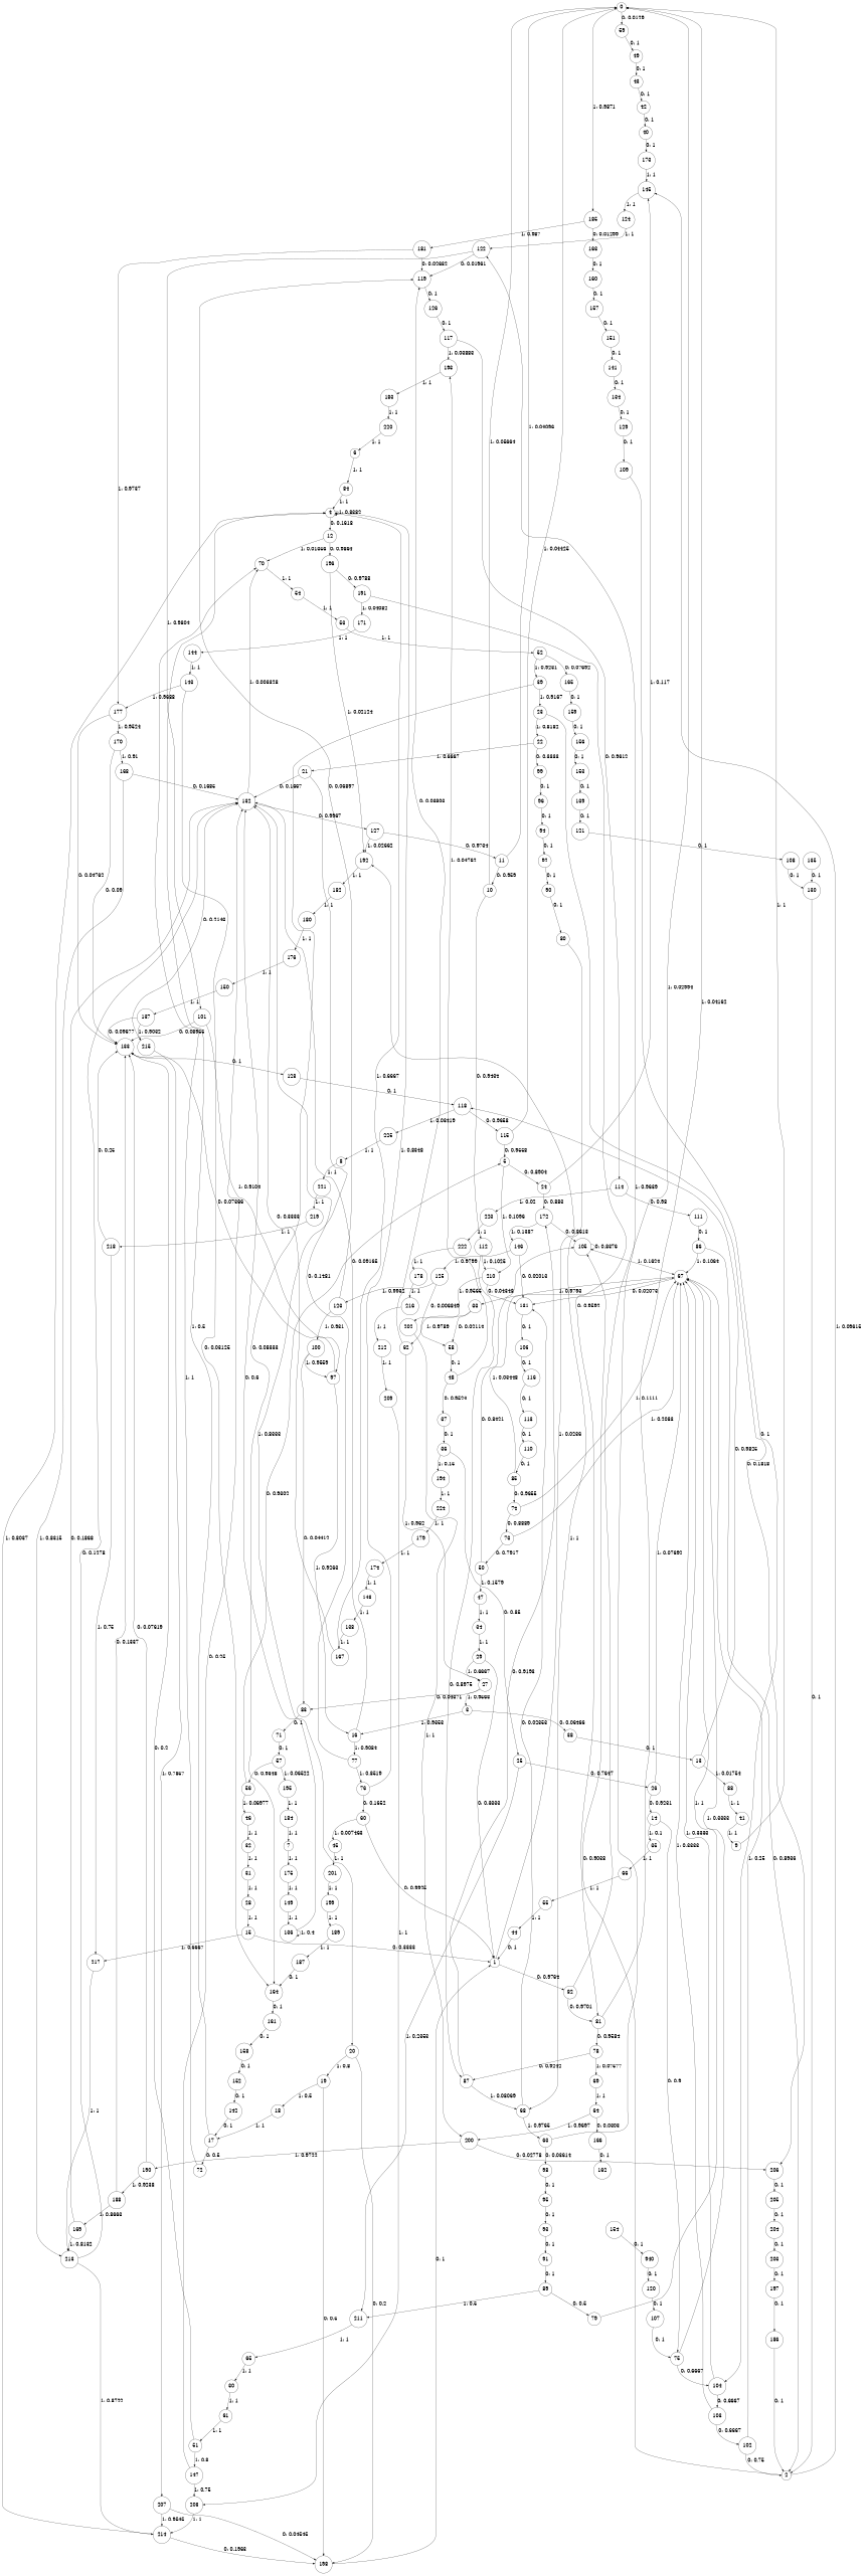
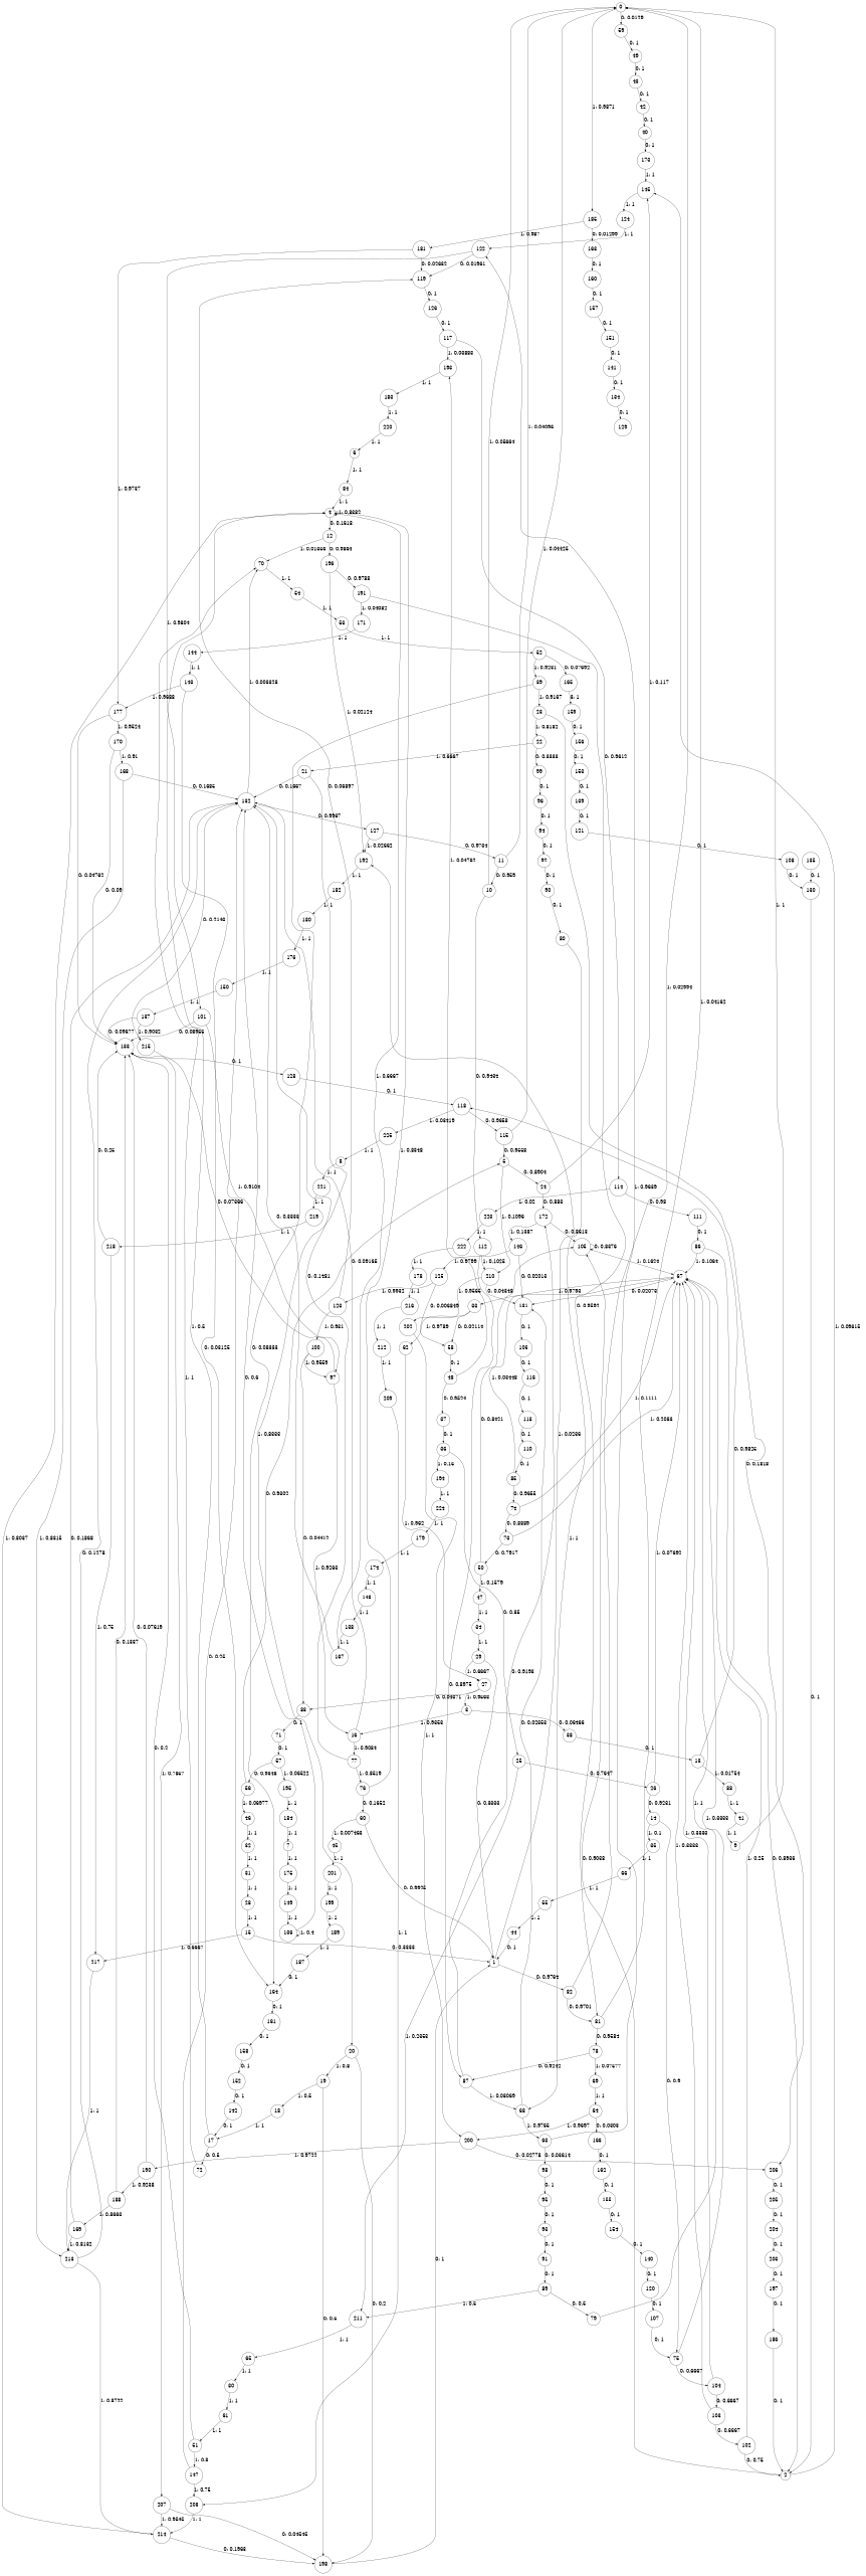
  digraph {
    node [fontsize=24 shape=circle]
    edge [fontsize=24]
    0
    59
    185
    49
    163
    181
    43
    160
    119
    177
    1
    82
    192
    81
    182
    78
    180
    2
    105
    145
    67
    124
    131
    33
    122
    3
    38
    16
    13
    132
    77
    118
    88
    70
    127
    76
    4
    12
    196
    191
    54
    5
    24
    210
    172
    202
    146
    106
    200
    6
    84
    7
    175
    149
    136
    8
    221
    219
    218
    9
    10
    112
    87
    68
    11
    171
    53
    115
    225
    41
    14
    75
    35
    104
    66
    103
    55
    15
    217
    213
    214
    60
    17
    72
    18
    19
    198
    20
    21
    22
    99
    96
    94
    23
    206
    205
    204
    125
    25
    26
    211
    65
    30
    58
    62
    27
    83
    71
    57
    28
    29
    61
    51
    133
    147
    31
    32
    48
    37
    193
    126
    34
    44
    36
    194
    224
    179
    39
    164
    161
    158
    40
    173
    42
    45
    201
    199
    189
    46
    47
    183
    220
    50
    128
    208
    52
    165
    159
    156
    56
    195
    184
    117
    63
    98
    95
    101
    93
    97
    64
    166
    162
    190
+   155
    188
    116
    69
    73
    74
    102
    79
    80
    85
    86
    89
    90
    91
    92
    100
    113
    110
    107
    108
    130
-   109
    111
    114
    223
    222
    178
    120
    121
    123
    129
    134
    135
    137
    215
    207
    138
    167
    139
-   140 [label=940]
+   140
    141
    142
    143
    170
    168
    144
    148
    150
    151
    152
    153
    154
    157
    169
    174
    176
    216
    212
    209
    186
    187
    197
    203
    0 -> 59 [label="0: 0.0129   "]
    0 -> 185 [label="1: 0.9871   "]
    59 -> 49 [label="0: 1        "]
    185 -> 163 [label="0: 0.01299  "]
    185 -> 181 [label="1: 0.987    "]
    49 -> 43 [label="0: 1        "]
    163 -> 160 [label="0: 1        "]
    181 -> 119 [label="0: 0.02632  "]
    181 -> 177 [label="1: 0.9737   "]
    43 -> 42 [label="0: 1        "]
    160 -> 157 [label="0: 1        "]
    119 -> 126 [label="0: 1        "]
    177 -> 133 [label="0: 0.04762  "]
    177 -> 170 [label="1: 0.9524   "]
    1 -> 82 [label="0: 0.9764   "]
    1 -> 192 [label="1: 0.0236   "]
    82 -> 0 [label="1: 0.02994  "]
    82 -> 81 [label="0: 0.9701   "]
    192 -> 182 [label="1: 1        "]
    81 -> 0 [label="1: 0.04162  "]
    81 -> 78 [label="0: 0.9584   "]
    182 -> 180 [label="1: 1        "]
    78 -> 87 [label="0: 0.9242   "]
    78 -> 69 [label="1: 0.07577  "]
    180 -> 176 [label="1: 1        "]
    2 -> 105 [label="0: 0.9038   "]
    2 -> 145 [label="1: 0.09615  "]
    105 -> 105 [label="0: 0.8376   "]
    105 -> 67 [label="1: 0.1624   "]
    145 -> 124 [label="1: 1        "]
    67 -> 131 [label="0: 0.02073  "]
    67 -> 33 [label="1: 0.9793   "]
    124 -> 122 [label="1: 1        "]
    131 -> 106 [label="0: 1        "]
    33 -> 58 [label="0: 0.02114  "]
    33 -> 62 [label="1: 0.9789   "]
    122 -> 119 [label="0: 0.01961  "]
    122 -> 101 [label="1: 0.9804   "]
    3 -> 38 [label="0: 0.06466  "]
    3 -> 16 [label="1: 0.9353   "]
    38 -> 13 [label="0: 1        "]
    16 -> 132 [label="0: 0.09165  "]
    16 -> 77 [label="1: 0.9084   "]
    13 -> 118 [label="0: 0.9825   "]
    13 -> 88 [label="1: 0.01754  "]
    132 -> 70 [label="1: 0.003328  "]
    132 -> 127 [label="0: 0.9967   "]
    77 -> 132 [label="0: 0.1481   "]
    77 -> 76 [label="1: 0.8519   "]
    118 -> 115 [label="0: 0.9658   "]
    118 -> 225 [label="1: 0.03419  "]
    88 -> 41 [label="1: 1        "]
    70 -> 54 [label="1: 1        "]
    127 -> 192 [label="1: 0.02662  "]
    127 -> 11 [label="0: 0.9734   "]
    76 -> 4 [label="1: 0.8348   "]
    76 -> 60 [label="0: 0.1652   "]
    4 -> 4 [label="1: 0.8382   "]
    4 -> 12 [label="0: 0.1618   "]
    12 -> 70 [label="1: 0.01356  "]
    12 -> 196 [label="0: 0.9864   "]
    196 -> 192 [label="1: 0.02124  "]
    196 -> 191 [label="0: 0.9788   "]
    191 -> 81 [label="0: 0.9592   "]
    191 -> 171 [label="1: 0.04082  "]
    54 -> 53 [label="1: 1        "]
    5 -> 24 [label="0: 0.8904   "]
    5 -> 210 [label="1: 0.1096   "]
    24 -> 145 [label="1: 0.117    "]
    24 -> 172 [label="0: 0.883    "]
    210 -> 131 [label="0: 0.04348  "]
    210 -> 202 [label="1: 0.9565   "]
    172 -> 105 [label="0: 0.8613   "]
    172 -> 146 [label="1: 0.1387   "]
    202 -> 200 [label="1: 1        "]
    146 -> 131 [label="0: 0.02013  "]
    146 -> 125 [label="1: 0.9799   "]
    106 -> 116 [label="0: 1        "]
    200 -> 206 [label="0: 0.02778  "]
    200 -> 190 [label="1: 0.9722   "]
    6 -> 84 [label="1: 1        "]
    84 -> 4 [label="1: 1        "]
    7 -> 175 [label="1: 1        "]
    175 -> 149 [label="1: 1        "]
    149 -> 136 [label="1: 1        "]
    136 -> 132 [label="0: 0.6      "]
    136 -> 136 [label="1: 0.4      "]
    8 -> 221 [label="1: 1        "]
    221 -> 219 [label="1: 1        "]
    219 -> 218 [label="1: 1        "]
    218 -> 217 [label="1: 0.75     "]
    218 -> 133 [label="0: 0.25     "]
    9 -> 0 [label="1: 1        "]
    10 -> 0 [label="1: 0.05664  "]
    10 -> 112 [label="0: 0.9434   "]
    112 -> 210 [label="1: 0.1025   "]
    112 -> 87 [label="0: 0.8975   "]
    87 -> 172 [label="0: 0.9193   "]
    87 -> 68 [label="1: 0.08069  "]
    68 -> 131 [label="0: 0.02353  "]
    68 -> 63 [label="1: 0.9765   "]
    11 -> 0 [label="1: 0.04096  "]
    11 -> 10 [label="0: 0.959    "]
    171 -> 144 [label="1: 1        "]
    53 -> 52 [label="1: 1        "]
    115 -> 0 [label="1: 0.04425  "]
    115 -> 5 [label="0: 0.9558   "]
    225 -> 8 [label="1: 1        "]
    41 -> 9 [label="1: 1        "]
    14 -> 75 [label="0: 0.9      "]
    14 -> 35 [label="1: 0.1      "]
    75 -> 67 [label="1: 0.3333   "]
    75 -> 104 [label="0: 0.6667   "]
    35 -> 66 [label="1: 1        "]
    104 -> 67 [label="1: 0.3333   "]
    104 -> 103 [label="0: 0.6667   "]
    66 -> 55 [label="1: 1        "]
    103 -> 67 [label="1: 0.3333   "]
    103 -> 102 [label="0: 0.6667   "]
    55 -> 44 [label="1: 1        "]
    15 -> 1 [label="0: 0.3333   "]
    15 -> 217 [label="1: 0.6667   "]
    217 -> 213 [label="1: 1        "]
    213 -> 132 [label="0: 0.1278   "]
    213 -> 214 [label="1: 0.8722   "]
    214 -> 4 [label="1: 0.8037   "]
    214 -> 198 [label="0: 0.1963   "]
    60 -> 1 [label="0: 0.9925   "]
    60 -> 45 [label="1: 0.007463  "]
    17 -> 4 [label="1: 0.5      "]
    17 -> 72 [label="0: 0.5      "]
    72 -> 70 [label="1: 1        "]
    18 -> 17 [label="1: 1        "]
    19 -> 18 [label="1: 0.5      "]
    19 -> 198 [label="0: 0.5      "]
    198 -> 1 [label="0: 1        "]
    20 -> 19 [label="1: 0.8      "]
    20 -> 198 [label="0: 0.2      "]
    21 -> 132 [label="0: 0.1667   "]
    21 -> 20 [label="1: 0.8333   "]
    22 -> 21 [label="1: 0.6667   "]
    22 -> 99 [label="0: 0.3333   "]
    99 -> 96 [label="0: 1        "]
    96 -> 94 [label="0: 1        "]
    94 -> 92 [label="0: 1        "]
    23 -> 22 [label="1: 0.8182   "]
    23 -> 206 [label="0: 0.1818   "]
    206 -> 205 [label="0: 1        "]
    205 -> 204 [label="0: 1        "]
    204 -> 203 [label="0: 1        "]
    125 -> 58 [label="0: 0.006849  "]
    125 -> 123 [label="1: 0.9932   "]
    25 -> 26 [label="0: 0.7647   "]
    25 -> 211 [label="1: 0.2353   "]
    26 -> 67 [label="1: 0.07692  "]
    26 -> 14 [label="0: 0.9231   "]
    211 -> 65 [label="1: 1        "]
    65 -> 30 [label="1: 1        "]
    30 -> 61 [label="1: 1        "]
    58 -> 48 [label="0: 1        "]
-   62 -> 119 [label="0: 0.03803  "]
    62 -> 27 [label="1: 0.962    "]
    27 -> 3 [label="1: 0.9563   "]
    27 -> 83 [label="0: 0.04371  "]
    83 -> 71 [label="0: 1        "]
    71 -> 57 [label="0: 1        "]
    57 -> 56 [label="0: 0.9348   "]
    57 -> 195 [label="1: 0.06522  "]
    28 -> 15 [label="1: 1        "]
    29 -> 1 [label="0: 0.3333   "]
    29 -> 27 [label="1: 0.6667   "]
    61 -> 51 [label="1: 1        "]
    51 -> 133 [label="0: 0.2      "]
    51 -> 147 [label="1: 0.8      "]
    133 -> 128 [label="0: 1        "]
    147 -> 132 [label="0: 0.25     "]
    147 -> 208 [label="1: 0.75     "]
    31 -> 28 [label="1: 1        "]
    32 -> 31 [label="1: 1        "]
    48 -> 37 [label="0: 0.9524   "]
    48 -> 193 [label="1: 0.04762  "]
    37 -> 36 [label="0: 1        "]
    193 -> 183 [label="1: 1        "]
    126 -> 117 [label="0: 1        "]
    34 -> 29 [label="1: 1        "]
    44 -> 1 [label="0: 1        "]
    36 -> 25 [label="0: 0.85     "]
    36 -> 194 [label="1: 0.15     "]
    194 -> 224 [label="1: 1        "]
    224 -> 179 [label="1: 1        "]
    179 -> 174 [label="1: 1        "]
    39 -> 23 [label="1: 0.9167   "]
    39 -> 164 [label="0: 0.08333  "]
    164 -> 161 [label="0: 1        "]
    161 -> 158 [label="0: 1        "]
    158 -> 152 [label="0: 1        "]
    40 -> 173 [label="0: 1        "]
    173 -> 145 [label="1: 1        "]
    42 -> 40 [label="0: 1        "]
    45 -> 201 [label="1: 1        "]
    201 -> 199 [label="1: 1        "]
    199 -> 189 [label="1: 1        "]
    189 -> 187 [label="1: 1        "]
    46 -> 32 [label="1: 1        "]
    47 -> 34 [label="1: 1        "]
    183 -> 220 [label="1: 1        "]
    220 -> 6 [label="1: 1        "]
    50 -> 105 [label="0: 0.8421   "]
    50 -> 47 [label="1: 0.1579   "]
    128 -> 118 [label="0: 1        "]
    208 -> 214 [label="1: 1        "]
    52 -> 39 [label="1: 0.9231   "]
    52 -> 165 [label="0: 0.07692  "]
-   165 -> 159 [label="0: 1        "]
+   165 -> 159 [label="3: 1        "]
    159 -> 156 [label="0: 1        "]
    156 -> 153 [label="0: 1        "]
    56 -> 5 [label="0: 0.9302   "]
    56 -> 46 [label="1: 0.06977  "]
    195 -> 184 [label="1: 1        "]
    184 -> 7 [label="1: 1        "]
    117 -> 193 [label="1: 0.03883  "]
    117 -> 114 [label="0: 0.9612   "]
    63 -> 122 [label="1: 0.9639   "]
    63 -> 98 [label="0: 0.03614  "]
    98 -> 95 [label="0: 1        "]
    95 -> 93 [label="0: 1        "]
    101 -> 133 [label="0: 0.08955  "]
    101 -> 97 [label="1: 0.9104   "]
    93 -> 91 [label="0: 1        "]
    97 -> 16 [label="1: 0.9263   "]
    97 -> 133 [label="0: 0.07366  "]
    64 -> 200 [label="1: 0.9697   "]
    64 -> 166 [label="0: 0.0303   "]
    166 -> 162 [label="0: 1        "]
+   162 -> 155 [label="0: 1        "]
    190 -> 133 [label="0: 0.07619  "]
    190 -> 188 [label="1: 0.9238   "]
+   155 -> 154 [label="0: 1        "]
    188 -> 133 [label="0: 0.1337   "]
    188 -> 169 [label="1: 0.8663   "]
    116 -> 113 [label="0: 1        "]
    69 -> 64 [label="1: 1        "]
    73 -> 67 [label="1: 0.2083   "]
    73 -> 50 [label="0: 0.7917   "]
    74 -> 67 [label="1: 0.1111   "]
    74 -> 73 [label="0: 0.8889   "]
    102 -> 2 [label="0: 0.75     "]
    102 -> 67 [label="1: 0.25     "]
    79 -> 67 [label="1: 1        "]
    80 -> 68 [label="1: 1        "]
    85 -> 67 [label="1: 0.03448  "]
    85 -> 74 [label="0: 0.9655   "]
    86 -> 2 [label="0: 0.8936   "]
    86 -> 67 [label="1: 0.1064   "]
    89 -> 211 [label="1: 0.5      "]
    89 -> 79 [label="0: 0.5      "]
    90 -> 80 [label="0: 1        "]
    91 -> 89 [label="0: 1        "]
    92 -> 90 [label="0: 1        "]
    100 -> 83 [label="0: 0.04412  "]
    100 -> 97 [label="1: 0.9559   "]
    113 -> 110 [label="0: 1        "]
    110 -> 85 [label="0: 1        "]
    107 -> 75 [label="0: 1        "]
    108 -> 130 [label="0: 1        "]
    130 -> 2 [label="0: 1        "]
-   109 -> 104 [label="0: 1        "]
    111 -> 86 [label="0: 1        "]
    114 -> 111 [label="0: 0.98     "]
    114 -> 223 [label="1: 0.02     "]
    223 -> 222 [label="1: 1        "]
    222 -> 178 [label="1: 1        "]
    178 -> 216 [label="1: 1        "]
    120 -> 107 [label="0: 1        "]
    121 -> 108 [label="0: 1        "]
    123 -> 119 [label="0: 0.06897  "]
    123 -> 100 [label="1: 0.931    "]
-   129 -> 109 [label="0: 1        "]
    134 -> 129 [label="0: 1        "]
    135 -> 130 [label="0: 1        "]
    137 -> 133 [label="0: 0.09677  "]
    137 -> 215 [label="1: 0.9032   "]
    215 -> 132 [label="0: 0.2143   "]
    215 -> 207 [label="1: 0.7857   "]
    207 -> 214 [label="1: 0.9545   "]
    207 -> 198 [label="0: 0.04545  "]
    138 -> 167 [label="1: 1        "]
    167 -> 132 [label="0: 0.3333   "]
    167 -> 4 [label="1: 0.6667   "]
    139 -> 121 [label="0: 1        "]
    140 -> 120 [label="0: 1        "]
    141 -> 134 [label="0: 1        "]
    142 -> 17 [label="0: 1        "]
    143 -> 177 [label="1: 0.9688   "]
    143 -> 164 [label="0: 0.03125  "]
    170 -> 133 [label="0: 0.09     "]
    170 -> 168 [label="1: 0.91     "]
    168 -> 132 [label="0: 0.1685   "]
    168 -> 213 [label="1: 0.8315   "]
    144 -> 143 [label="1: 1        "]
    148 -> 138 [label="1: 1        "]
    150 -> 137 [label="1: 1        "]
    151 -> 141 [label="0: 1        "]
    152 -> 142 [label="0: 1        "]
    153 -> 139 [label="0: 1        "]
    154 -> 140 [label="0: 1        "]
    157 -> 151 [label="0: 1        "]
    169 -> 132 [label="0: 0.1868   "]
    169 -> 213 [label="1: 0.8132   "]
    174 -> 148 [label="1: 1        "]
    176 -> 150 [label="1: 1        "]
    216 -> 212 [label="1: 1        "]
    212 -> 209 [label="1: 1        "]
    209 -> 208 [label="1: 1        "]
    186 -> 2 [label="0: 1        "]
    187 -> 164 [label="0: 1        "]
    197 -> 186 [label="0: 1        "]
    203 -> 197 [label="0: 1        "]
  }
